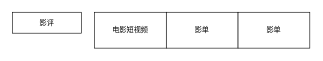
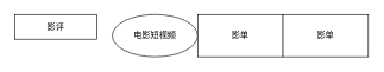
  <mxCell id="0" />
  <mxCell id="1" parent="0" />
  <mxCell id="2" value="影评" style="rounded=0;whiteSpace=wrap;html=1;" vertex="1" parent="1"><mxGeometry x="20" y="20" width="115" height="35" as="geometry" /></mxCell>
- <mxCell id="3" value="电影短视频" style="rounded=0;whiteSpace=wrap;html=1;" vertex="1" parent="1"><mxGeometry x="157" y="20" width="120" height="60" as="geometry" /></mxCell>
+ <mxCell id="3" value="电影短视频" style="ellipse;whiteSpace=wrap;html=1;" vertex="1" parent="1"><mxGeometry x="157" y="20" width="120" height="60" as="geometry" /></mxCell>
  <mxCell id="4" value="影单" style="rounded=0;whiteSpace=wrap;html=1;" vertex="1" parent="1"><mxGeometry x="277" y="20" width="120" height="60" as="geometry" /></mxCell>
  <mxCell id="5" value="影单" style="rounded=0;whiteSpace=wrap;html=1;" vertex="1" parent="1"><mxGeometry x="397" y="20" width="120" height="60" as="geometry" /></mxCell>
